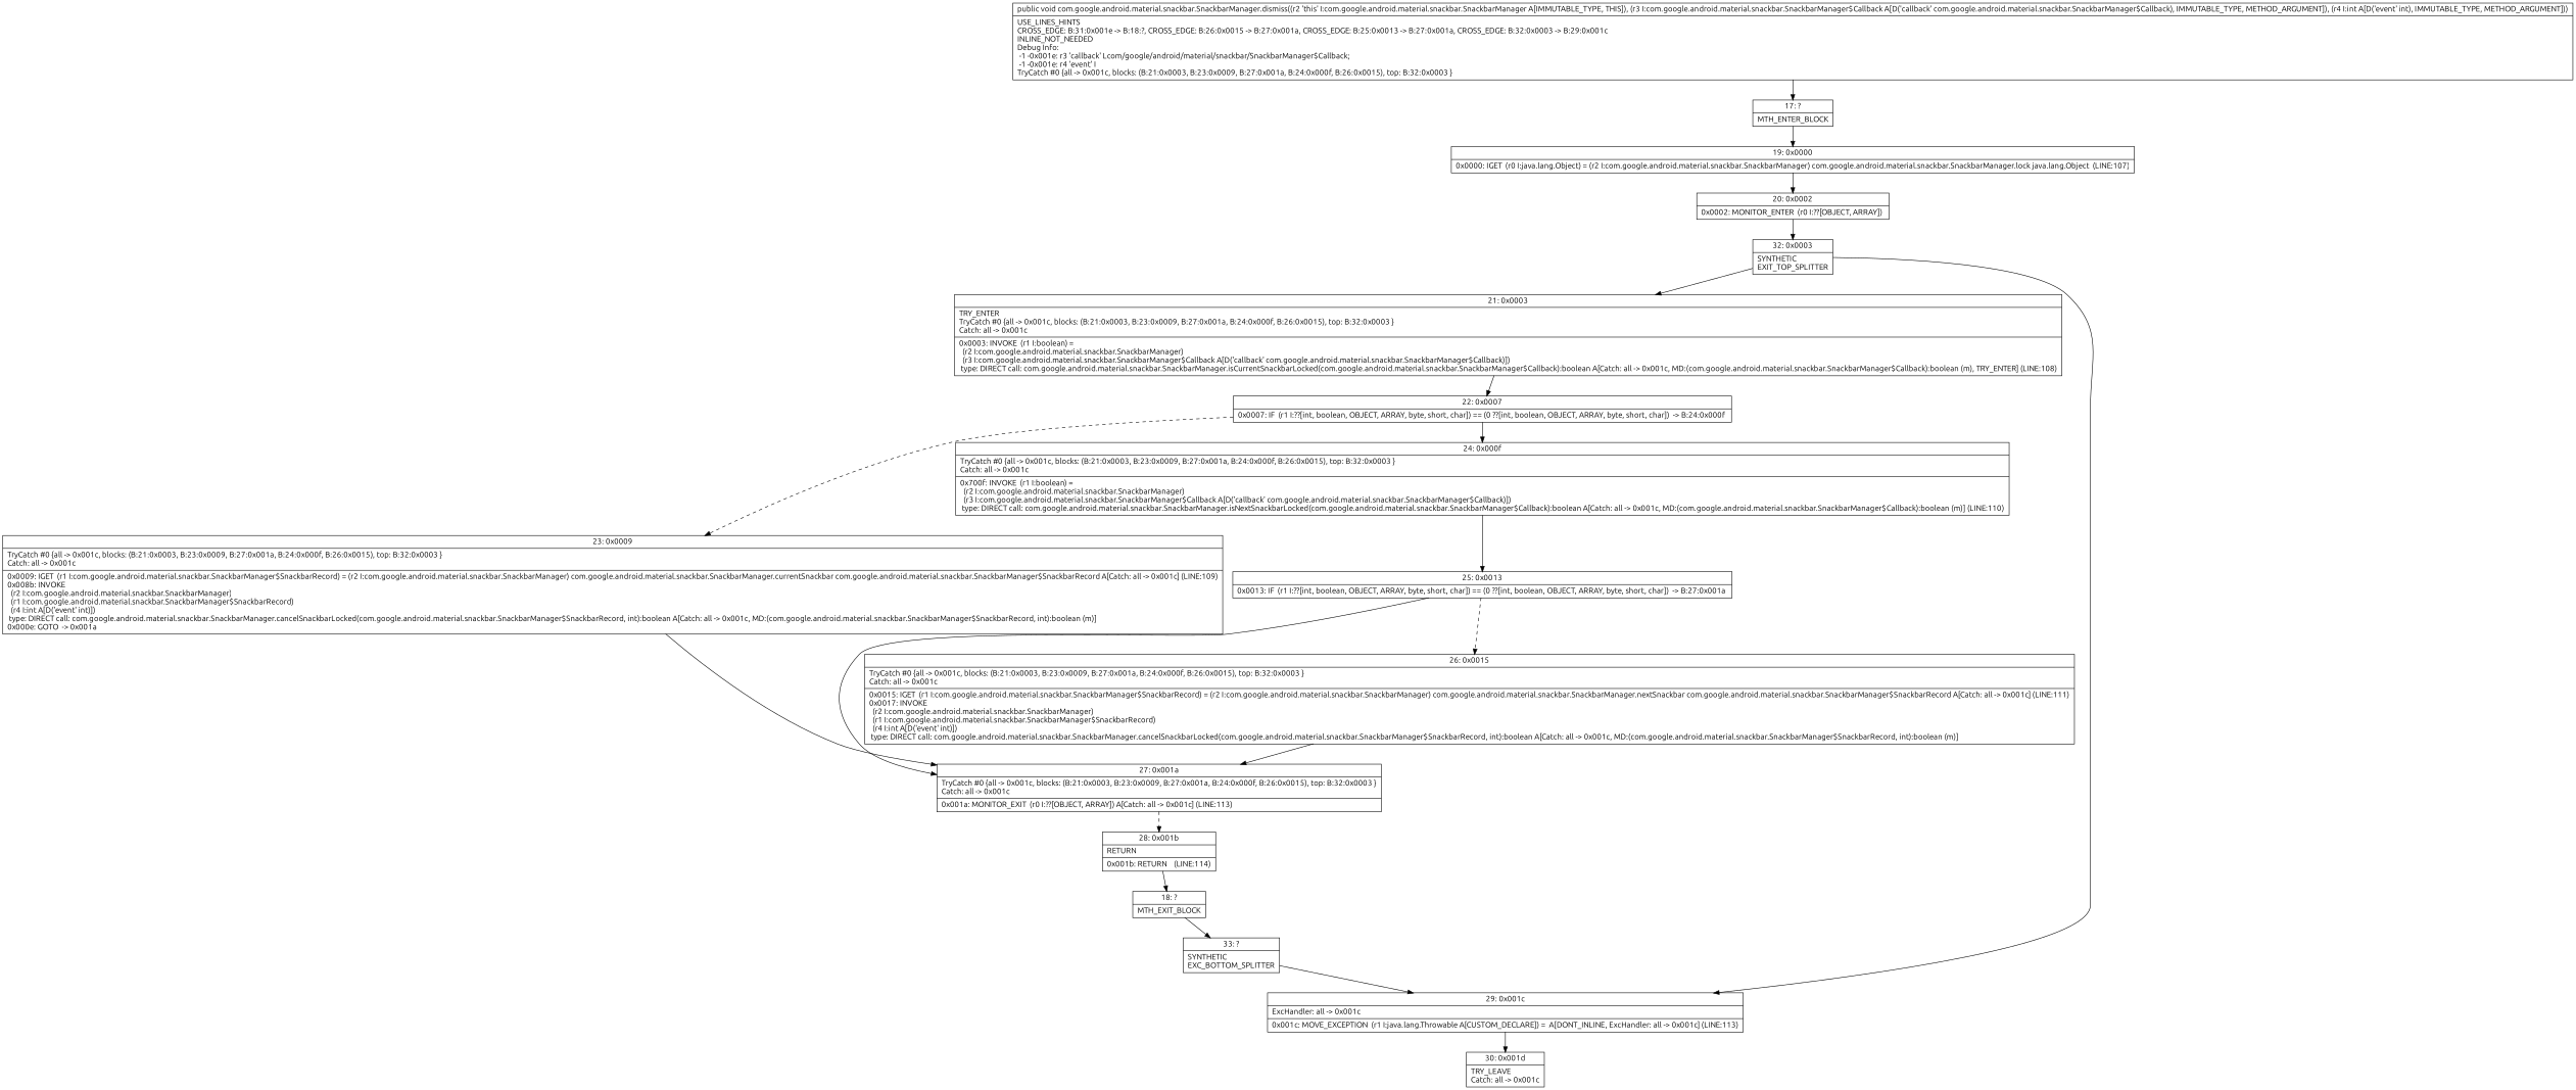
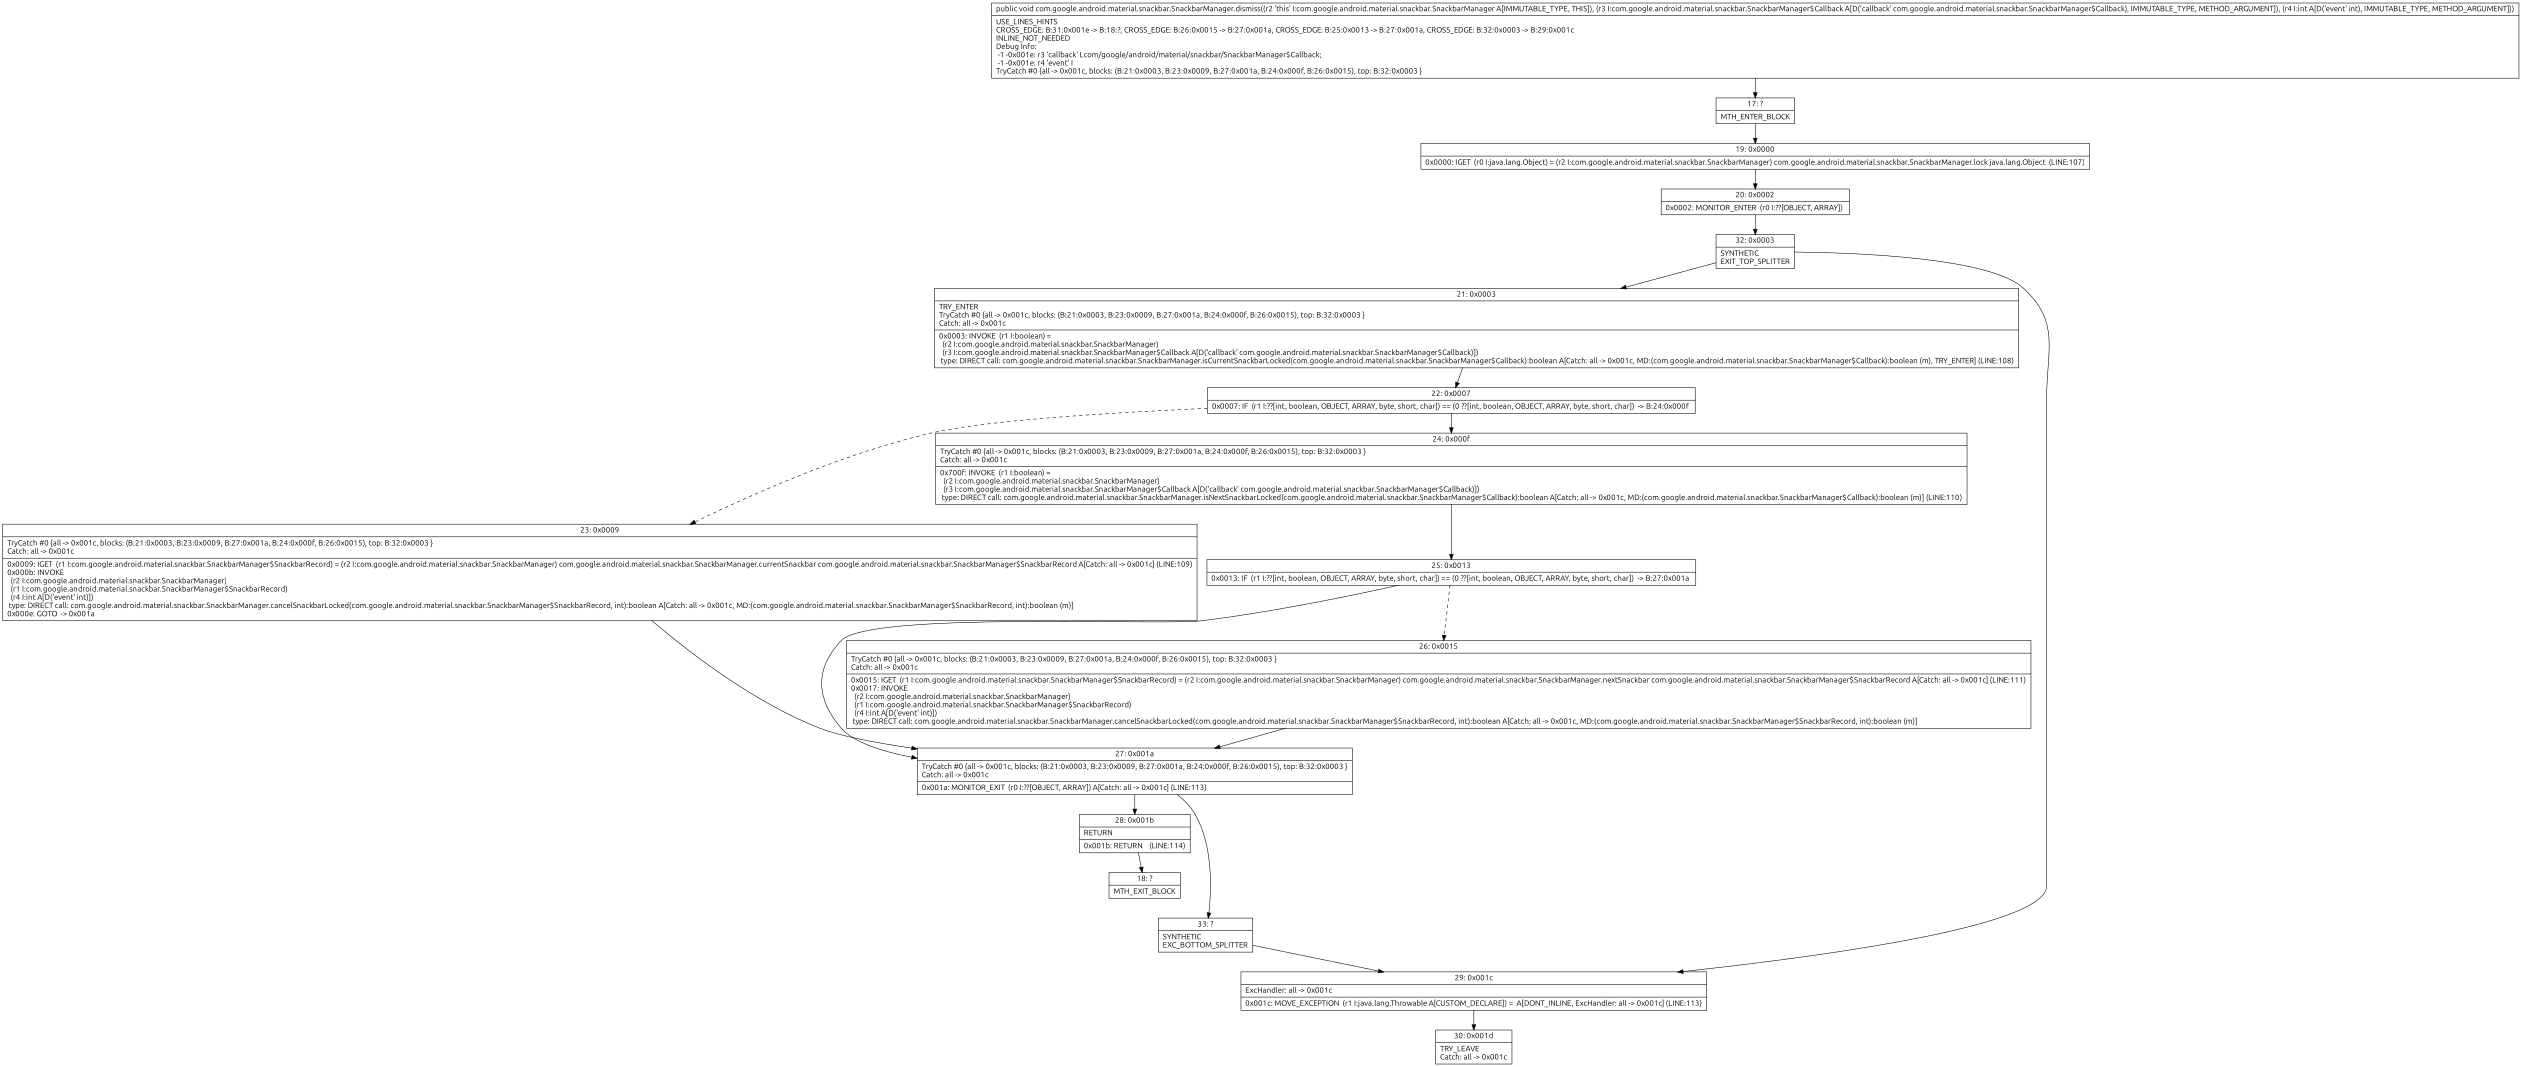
  digraph {
    fontname=Ubuntu
    node [fontname=Ubuntu shape=record]
    edge [fontname=Ubuntu]
    n1 [label="{17\:\ ?|MTH_ENTER_BLOCK\l}"]
    n2 [label="{19\:\ 0x0000|0x0000: IGET  (r0 I:java.lang.Object) = (r2 I:com.google.android.material.snackbar.SnackbarManager) com.google.android.material.snackbar.SnackbarManager.lock java.lang.Object  (LINE:107)\l}"]
    n3 [label="{20\:\ 0x0002|0x0002: MONITOR_ENTER  (r0 I:??[OBJECT, ARRAY]) \l}"]
    n4 [label="{32\:\ 0x0003|SYNTHETIC\lEXIT_TOP_SPLITTER\l}"]
    n5 [label="{21\:\ 0x0003|TRY_ENTER\lTryCatch #0 \{all \-\> 0x001c, blocks: (B:21:0x0003, B:23:0x0009, B:27:0x001a, B:24:0x000f, B:26:0x0015), top: B:32:0x0003 \}\lCatch: all \-\> 0x001c\l|0x0003: INVOKE  (r1 I:boolean) = \l  (r2 I:com.google.android.material.snackbar.SnackbarManager)\l  (r3 I:com.google.android.material.snackbar.SnackbarManager$Callback A[D('callback' com.google.android.material.snackbar.SnackbarManager$Callback)])\l type: DIRECT call: com.google.android.material.snackbar.SnackbarManager.isCurrentSnackbarLocked(com.google.android.material.snackbar.SnackbarManager$Callback):boolean A[Catch: all \-\> 0x001c, MD:(com.google.android.material.snackbar.SnackbarManager$Callback):boolean (m), TRY_ENTER] (LINE:108)\l}"]
    n6 [label="{29\:\ 0x001c|ExcHandler: all \-\> 0x001c\l|0x001c: MOVE_EXCEPTION  (r1 I:java.lang.Throwable A[CUSTOM_DECLARE]) =  A[DONT_INLINE, ExcHandler: all \-\> 0x001c] (LINE:113)\l}"]
    n7 [label="{22\:\ 0x0007|0x0007: IF  (r1 I:??[int, boolean, OBJECT, ARRAY, byte, short, char]) == (0 ??[int, boolean, OBJECT, ARRAY, byte, short, char])  \-\> B:24:0x000f \l}"]
    n8 [label="{30\:\ 0x001d|TRY_LEAVE\lCatch: all \-\> 0x001c\l}"]
-   n9 [label="{23\:\ 0x0009|TryCatch #0 \{all \-\> 0x001c, blocks: (B:21:0x0003, B:23:0x0009, B:27:0x001a, B:24:0x000f, B:26:0x0015), top: B:32:0x0003 \}\lCatch: all \-\> 0x001c\l|0x0009: IGET  (r1 I:com.google.android.material.snackbar.SnackbarManager$SnackbarRecord) = (r2 I:com.google.android.material.snackbar.SnackbarManager) com.google.android.material.snackbar.SnackbarManager.currentSnackbar com.google.android.material.snackbar.SnackbarManager$SnackbarRecord A[Catch: all \-\> 0x001c] (LINE:109)\l0x008b: INVOKE  \l  (r2 I:com.google.android.material.snackbar.SnackbarManager)\l  (r1 I:com.google.android.material.snackbar.SnackbarManager$SnackbarRecord)\l  (r4 I:int A[D('event' int)])\l type: DIRECT call: com.google.android.material.snackbar.SnackbarManager.cancelSnackbarLocked(com.google.android.material.snackbar.SnackbarManager$SnackbarRecord, int):boolean A[Catch: all \-\> 0x001c, MD:(com.google.android.material.snackbar.SnackbarManager$SnackbarRecord, int):boolean (m)]\l0x000e: GOTO  \-\> 0x001a \l}"]
+   n9 [label="{23\:\ 0x0009|TryCatch #0 \{all \-\> 0x001c, blocks: (B:21:0x0003, B:23:0x0009, B:27:0x001a, B:24:0x000f, B:26:0x0015), top: B:32:0x0003 \}\lCatch: all \-\> 0x001c\l|0x0009: IGET  (r1 I:com.google.android.material.snackbar.SnackbarManager$SnackbarRecord) = (r2 I:com.google.android.material.snackbar.SnackbarManager) com.google.android.material.snackbar.SnackbarManager.currentSnackbar com.google.android.material.snackbar.SnackbarManager$SnackbarRecord A[Catch: all \-\> 0x001c] (LINE:109)\l0x000b: INVOKE  \l  (r2 I:com.google.android.material.snackbar.SnackbarManager)\l  (r1 I:com.google.android.material.snackbar.SnackbarManager$SnackbarRecord)\l  (r4 I:int A[D('event' int)])\l type: DIRECT call: com.google.android.material.snackbar.SnackbarManager.cancelSnackbarLocked(com.google.android.material.snackbar.SnackbarManager$SnackbarRecord, int):boolean A[Catch: all \-\> 0x001c, MD:(com.google.android.material.snackbar.SnackbarManager$SnackbarRecord, int):boolean (m)]\l0x000e: GOTO  \-\> 0x001a \l}"]
    n10 [label="{24\:\ 0x000f|TryCatch #0 \{all \-\> 0x001c, blocks: (B:21:0x0003, B:23:0x0009, B:27:0x001a, B:24:0x000f, B:26:0x0015), top: B:32:0x0003 \}\lCatch: all \-\> 0x001c\l|0x700f: INVOKE  (r1 I:boolean) = \l  (r2 I:com.google.android.material.snackbar.SnackbarManager)\l  (r3 I:com.google.android.material.snackbar.SnackbarManager$Callback A[D('callback' com.google.android.material.snackbar.SnackbarManager$Callback)])\l type: DIRECT call: com.google.android.material.snackbar.SnackbarManager.isNextSnackbarLocked(com.google.android.material.snackbar.SnackbarManager$Callback):boolean A[Catch: all \-\> 0x001c, MD:(com.google.android.material.snackbar.SnackbarManager$Callback):boolean (m)] (LINE:110)\l}"]
    n11 [label="{27\:\ 0x001a|TryCatch #0 \{all \-\> 0x001c, blocks: (B:21:0x0003, B:23:0x0009, B:27:0x001a, B:24:0x000f, B:26:0x0015), top: B:32:0x0003 \}\lCatch: all \-\> 0x001c\l|0x001a: MONITOR_EXIT  (r0 I:??[OBJECT, ARRAY]) A[Catch: all \-\> 0x001c] (LINE:113)\l}"]
    n12 [label="{25\:\ 0x0013|0x0013: IF  (r1 I:??[int, boolean, OBJECT, ARRAY, byte, short, char]) == (0 ??[int, boolean, OBJECT, ARRAY, byte, short, char])  \-\> B:27:0x001a \l}"]
    n13 [label="{28\:\ 0x001b|RETURN\l|0x001b: RETURN    (LINE:114)\l}"]
    n14 [label="{33\:\ ?|SYNTHETIC\lEXC_BOTTOM_SPLITTER\l}"]
    n15 [label="{18\:\ ?|MTH_EXIT_BLOCK\l}"]
    n16 [label="{26\:\ 0x0015|TryCatch #0 \{all \-\> 0x001c, blocks: (B:21:0x0003, B:23:0x0009, B:27:0x001a, B:24:0x000f, B:26:0x0015), top: B:32:0x0003 \}\lCatch: all \-\> 0x001c\l|0x0015: IGET  (r1 I:com.google.android.material.snackbar.SnackbarManager$SnackbarRecord) = (r2 I:com.google.android.material.snackbar.SnackbarManager) com.google.android.material.snackbar.SnackbarManager.nextSnackbar com.google.android.material.snackbar.SnackbarManager$SnackbarRecord A[Catch: all \-\> 0x001c] (LINE:111)\l0x0017: INVOKE  \l  (r2 I:com.google.android.material.snackbar.SnackbarManager)\l  (r1 I:com.google.android.material.snackbar.SnackbarManager$SnackbarRecord)\l  (r4 I:int A[D('event' int)])\l type: DIRECT call: com.google.android.material.snackbar.SnackbarManager.cancelSnackbarLocked(com.google.android.material.snackbar.SnackbarManager$SnackbarRecord, int):boolean A[Catch: all \-\> 0x001c, MD:(com.google.android.material.snackbar.SnackbarManager$SnackbarRecord, int):boolean (m)]\l}"]
    n17 [label="{public void com.google.android.material.snackbar.SnackbarManager.dismiss((r2 'this' I:com.google.android.material.snackbar.SnackbarManager A[IMMUTABLE_TYPE, THIS]), (r3 I:com.google.android.material.snackbar.SnackbarManager$Callback A[D('callback' com.google.android.material.snackbar.SnackbarManager$Callback), IMMUTABLE_TYPE, METHOD_ARGUMENT]), (r4 I:int A[D('event' int), IMMUTABLE_TYPE, METHOD_ARGUMENT]))  | USE_LINES_HINTS\lCROSS_EDGE: B:31:0x001e \-\> B:18:?, CROSS_EDGE: B:26:0x0015 \-\> B:27:0x001a, CROSS_EDGE: B:25:0x0013 \-\> B:27:0x001a, CROSS_EDGE: B:32:0x0003 \-\> B:29:0x001c\lINLINE_NOT_NEEDED\lDebug Info:\l  \-1 \-0x001e: r3 'callback' Lcom\/google\/android\/material\/snackbar\/SnackbarManager$Callback;\l  \-1 \-0x001e: r4 'event' I\lTryCatch #0 \{all \-\> 0x001c, blocks: (B:21:0x0003, B:23:0x0009, B:27:0x001a, B:24:0x000f, B:26:0x0015), top: B:32:0x0003 \}\l}"]
    n1 -> n2
    n2 -> n3
    n3 -> n4
    n4 -> n5
    n4 -> n6
    n5 -> n7
    n6 -> n8
    n7 -> n9 [style=dashed]
    n7 -> n10
    n9 -> n11
    n10 -> n12
-   n11 -> n13 [style=dashed]
-   n15 -> n14
+   n11 -> n13
+   n11 -> n14
    n12 -> n11
    n12 -> n16 [style=dashed]
    n13 -> n15
    n14 -> n6
    n16 -> n11
    n17 -> n1
  }
